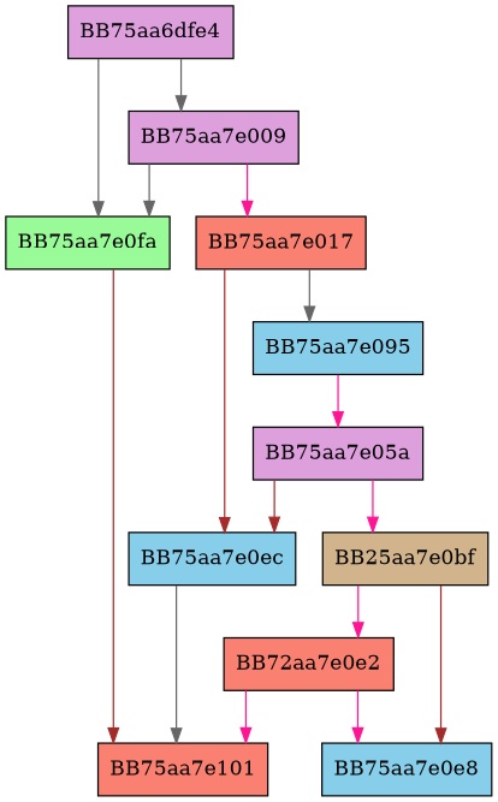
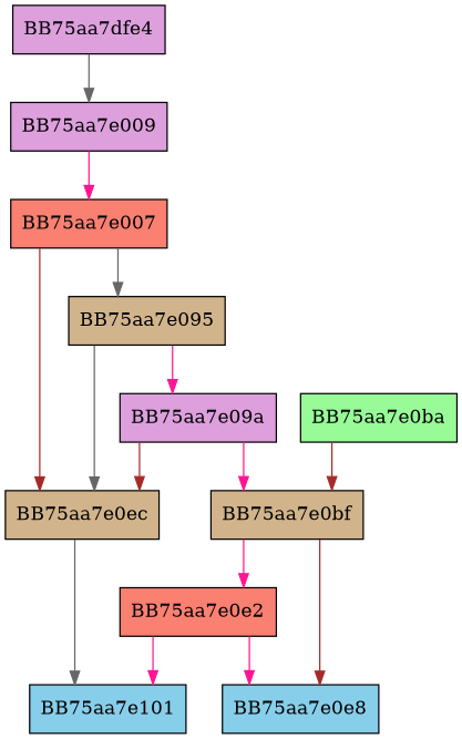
  digraph {
    splines=ortho
    node [fillcolor=plum shape=box style=filled]
    edge [color=gray40]
-   BB75aa7dfe4 [label=BB75aa6dfe4]
-   BB75aa7e0fa [fillcolor=palegreen]
+   BB75aa7dfe4
    BB75aa7e009
-   BB75aa7e101 [fillcolor=salmon]
-   BB75aa7e017 [fillcolor=salmon]
-   BB75aa7e0ec [fillcolor=skyblue]
-   BB75aa7e095 [fillcolor=skyblue]
-   BB75aa7e09a [label=BB75aa7e05a]
-   BB75aa7e0bf [fillcolor=tan label=BB25aa7e0bf]
+   BB75aa7e101 [fillcolor=skyblue]
+   BB75aa7e017 [fillcolor=salmon label=BB75aa7e007]
+   BB75aa7e0ec [fillcolor=tan]
+   BB75aa7e095 [fillcolor=tan]
+   BB75aa7e09a
+   BB75aa7e0bf [fillcolor=tan]
    BB75aa7e0e8 [fillcolor=skyblue]
-   BB75aa7e0e2 [fillcolor=salmon label=BB72aa7e0e2]
-   BB75aa7dfe4 -> BB75aa7e0fa
+   BB75aa7e0e2 [fillcolor=salmon]
+   BB75aa7e0ba [fillcolor=palegreen]
    BB75aa7dfe4 -> BB75aa7e009
-   BB75aa7e0fa -> BB75aa7e101 [color=brown]
-   BB75aa7e009 -> BB75aa7e0fa
    BB75aa7e009 -> BB75aa7e017 [color=deeppink]
    BB75aa7e017 -> BB75aa7e0ec [color=brown]
    BB75aa7e017 -> BB75aa7e095
    BB75aa7e0ec -> BB75aa7e101
+   BB75aa7e095 -> BB75aa7e0ec
    BB75aa7e095 -> BB75aa7e09a [color=deeppink]
    BB75aa7e09a -> BB75aa7e0ec [color=brown]
    BB75aa7e09a -> BB75aa7e0bf [color=deeppink]
    BB75aa7e0bf -> BB75aa7e0e8 [color=brown]
    BB75aa7e0bf -> BB75aa7e0e2 [color=deeppink]
    BB75aa7e0e2 -> BB75aa7e101 [color=deeppink]
    BB75aa7e0e2 -> BB75aa7e0e8 [color=deeppink]
+   BB75aa7e0ba -> BB75aa7e0bf [color=brown]
  }
